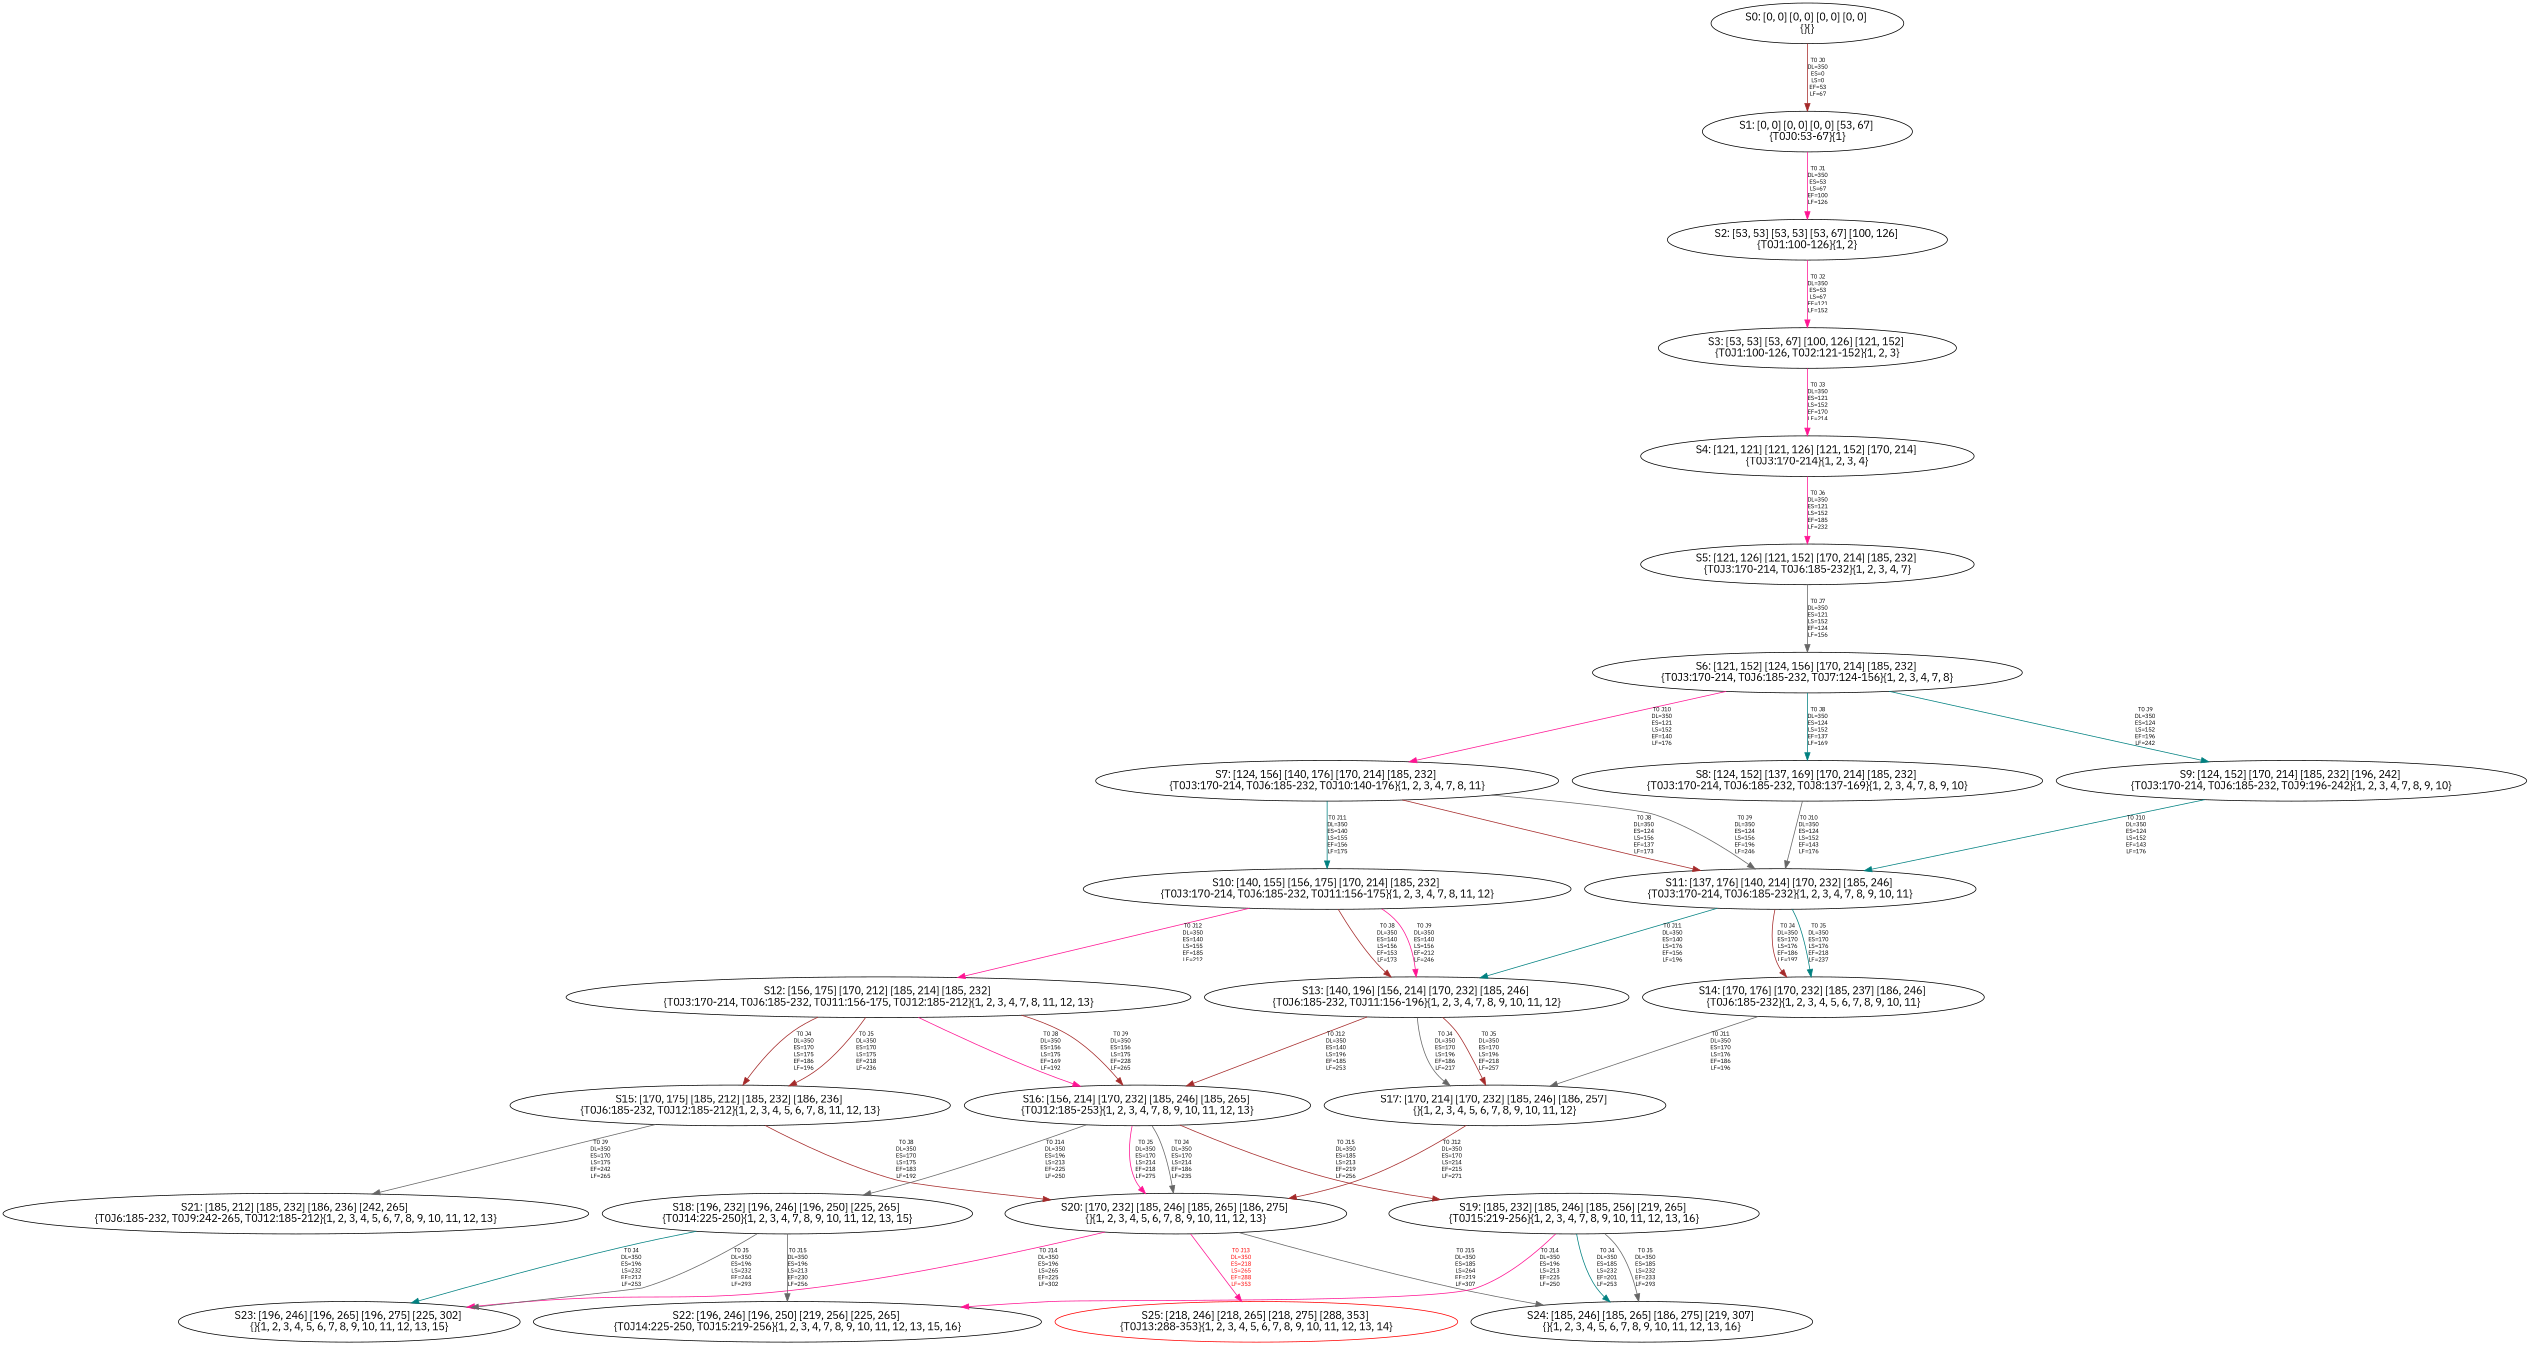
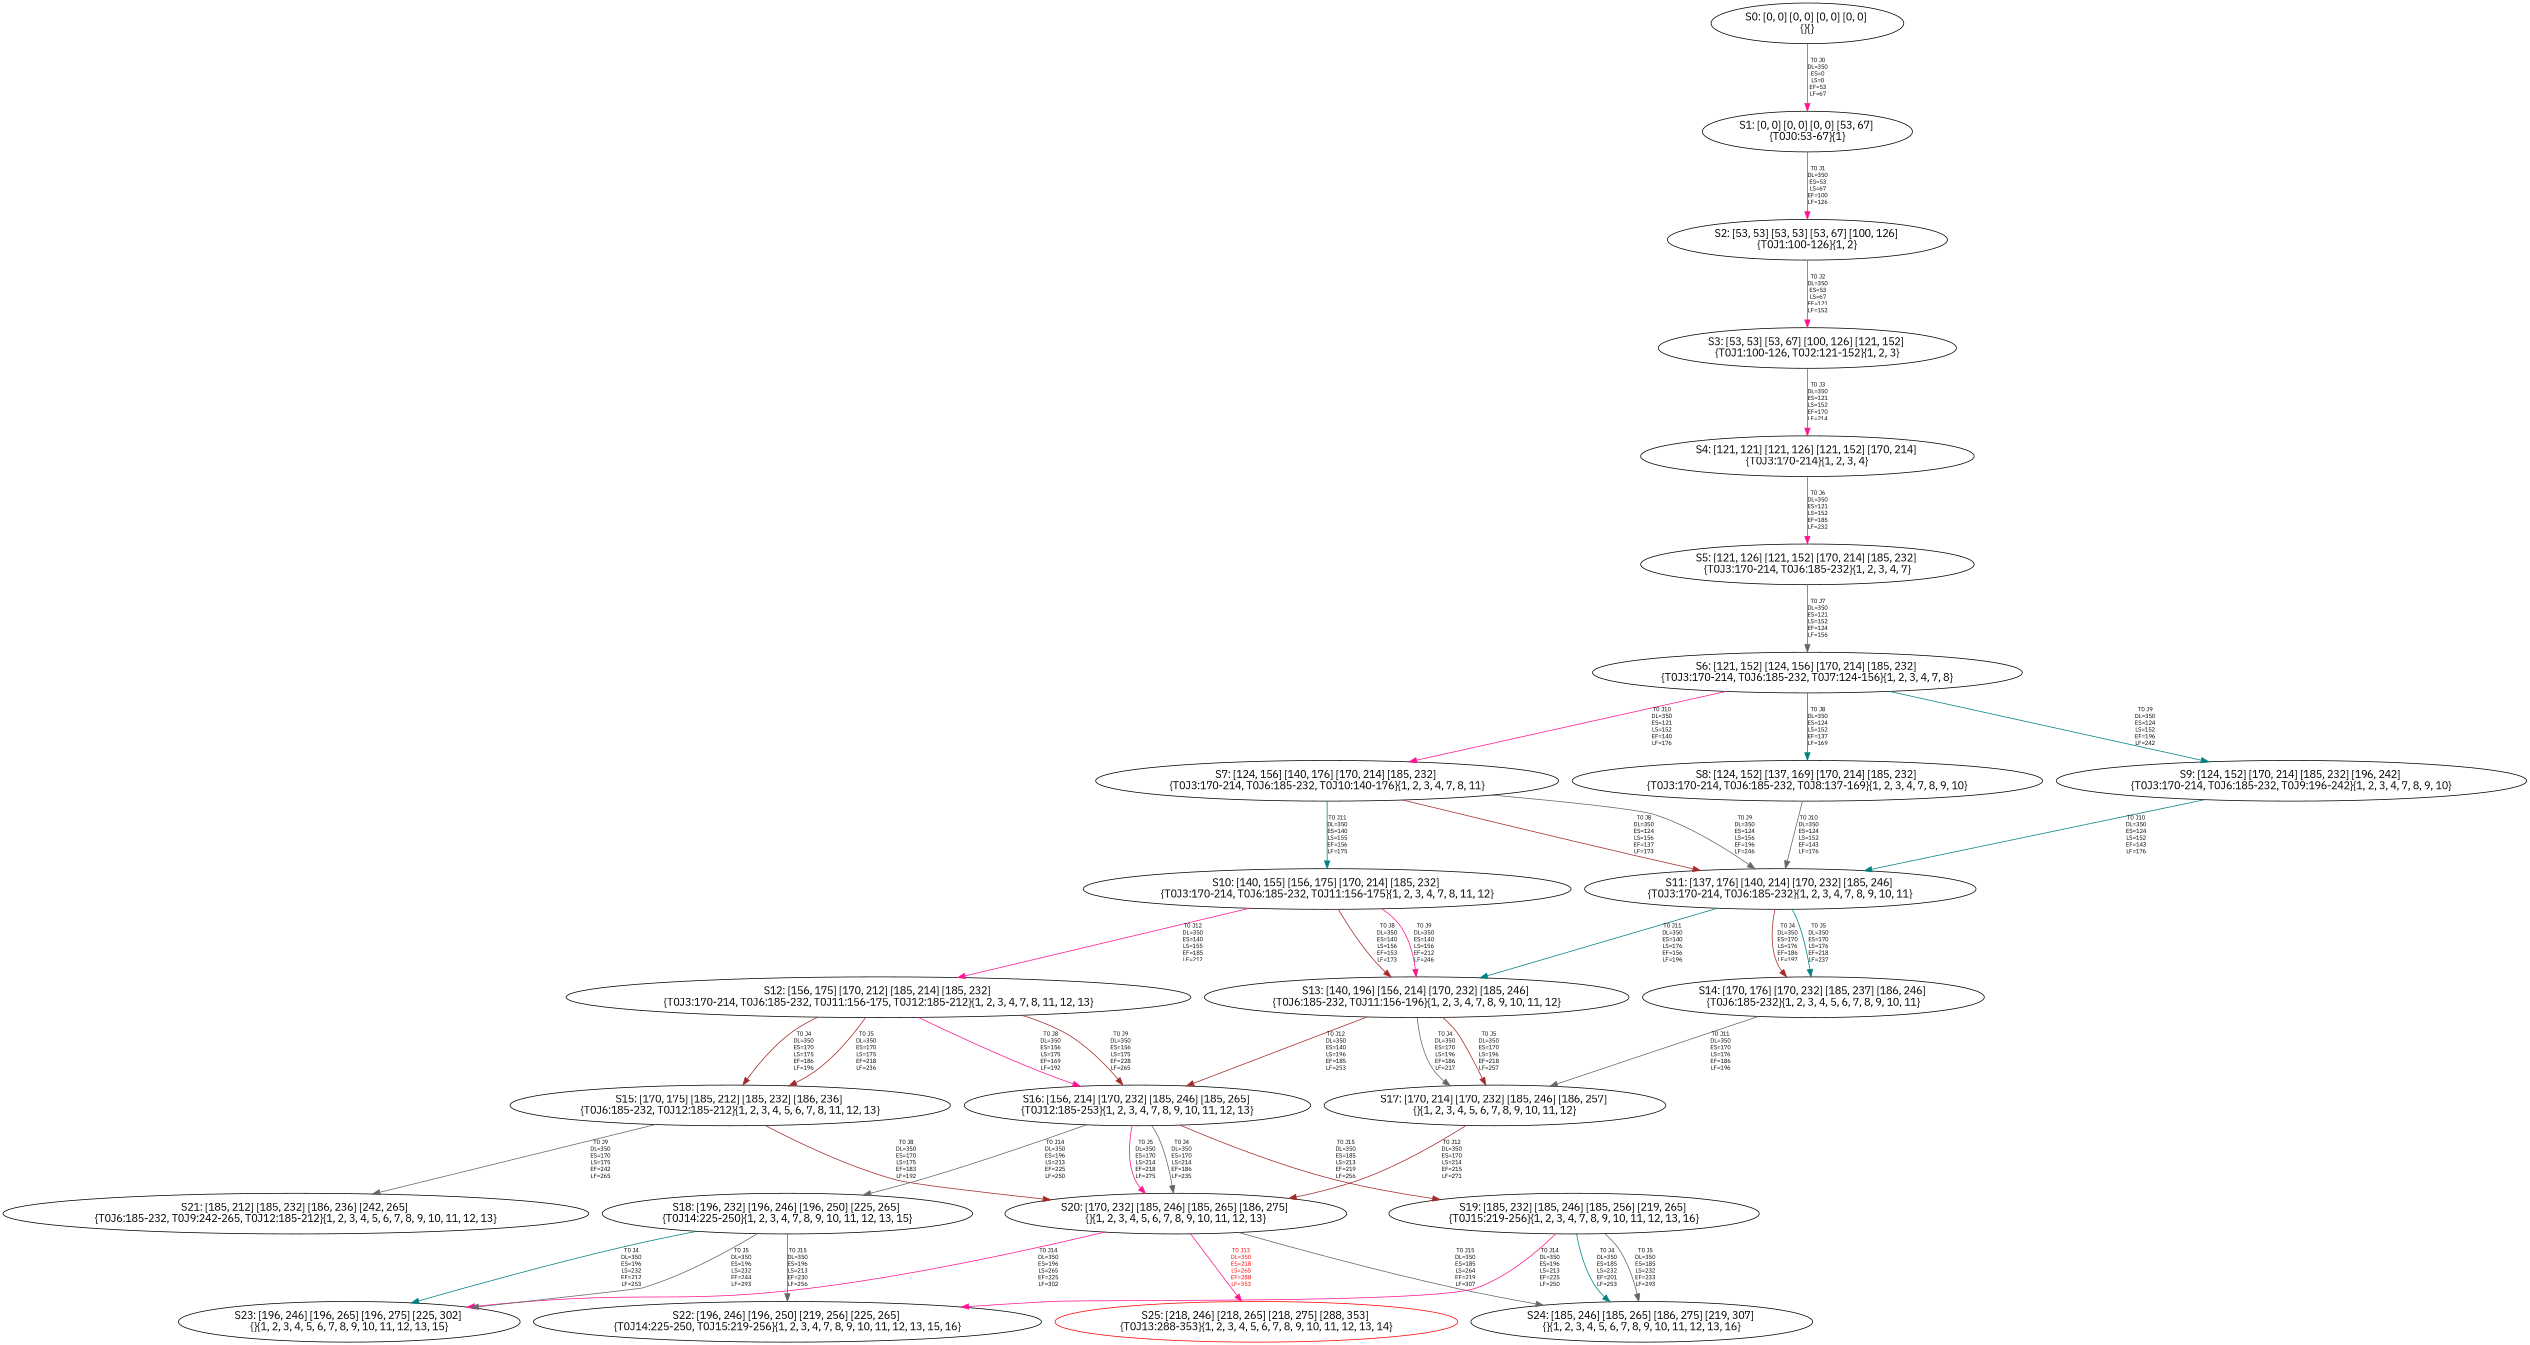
  digraph {
    fontname="IBM Plex Sans"
    node [fontname="IBM Plex Sans"]
    edge [fontsize=8 color=deeppink fontname="IBM Plex Sans"]
    n1 [label="S0: [0, 0] [0, 0] [0, 0] [0, 0] \n{}{}"]
    n2 [label="S1: [0, 0] [0, 0] [0, 0] [53, 67] \n{T0J0:53-67}{1}"]
    n3 [label="S2: [53, 53] [53, 53] [53, 67] [100, 126] \n{T0J1:100-126}{1, 2}"]
    n4 [label="S3: [53, 53] [53, 67] [100, 126] [121, 152] \n{T0J1:100-126, T0J2:121-152}{1, 2, 3}"]
    n5 [label="S4: [121, 121] [121, 126] [121, 152] [170, 214] \n{T0J3:170-214}{1, 2, 3, 4}"]
    n6 [label="S5: [121, 126] [121, 152] [170, 214] [185, 232] \n{T0J3:170-214, T0J6:185-232}{1, 2, 3, 4, 7}"]
    n7 [label="S6: [121, 152] [124, 156] [170, 214] [185, 232] \n{T0J3:170-214, T0J6:185-232, T0J7:124-156}{1, 2, 3, 4, 7, 8}"]
    n8 [label="S7: [124, 156] [140, 176] [170, 214] [185, 232] \n{T0J3:170-214, T0J6:185-232, T0J10:140-176}{1, 2, 3, 4, 7, 8, 11}"]
    n9 [label="S8: [124, 152] [137, 169] [170, 214] [185, 232] \n{T0J3:170-214, T0J6:185-232, T0J8:137-169}{1, 2, 3, 4, 7, 8, 9, 10}"]
    n10 [label="S9: [124, 152] [170, 214] [185, 232] [196, 242] \n{T0J3:170-214, T0J6:185-232, T0J9:196-242}{1, 2, 3, 4, 7, 8, 9, 10}"]
    n11 [label="S10: [140, 155] [156, 175] [170, 214] [185, 232] \n{T0J3:170-214, T0J6:185-232, T0J11:156-175}{1, 2, 3, 4, 7, 8, 11, 12}"]
    n12 [label="S11: [137, 176] [140, 214] [170, 232] [185, 246] \n{T0J3:170-214, T0J6:185-232}{1, 2, 3, 4, 7, 8, 9, 10, 11}"]
    n13 [label="S12: [156, 175] [170, 212] [185, 214] [185, 232] \n{T0J3:170-214, T0J6:185-232, T0J11:156-175, T0J12:185-212}{1, 2, 3, 4, 7, 8, 11, 12, 13}"]
    n14 [label="S13: [140, 196] [156, 214] [170, 232] [185, 246] \n{T0J6:185-232, T0J11:156-196}{1, 2, 3, 4, 7, 8, 9, 10, 11, 12}"]
    n15 [label="S14: [170, 176] [170, 232] [185, 237] [186, 246] \n{T0J6:185-232}{1, 2, 3, 4, 5, 6, 7, 8, 9, 10, 11}"]
    n16 [label="S15: [170, 175] [185, 212] [185, 232] [186, 236] \n{T0J6:185-232, T0J12:185-212}{1, 2, 3, 4, 5, 6, 7, 8, 11, 12, 13}"]
    n17 [label="S16: [156, 214] [170, 232] [185, 246] [185, 265] \n{T0J12:185-253}{1, 2, 3, 4, 7, 8, 9, 10, 11, 12, 13}"]
    n18 [label="S17: [170, 214] [170, 232] [185, 246] [186, 257] \n{}{1, 2, 3, 4, 5, 6, 7, 8, 9, 10, 11, 12}"]
    n19 [label="S20: [170, 232] [185, 246] [185, 265] [186, 275] \n{}{1, 2, 3, 4, 5, 6, 7, 8, 9, 10, 11, 12, 13}"]
    n20 [label="S21: [185, 212] [185, 232] [186, 236] [242, 265] \n{T0J6:185-232, T0J9:242-265, T0J12:185-212}{1, 2, 3, 4, 5, 6, 7, 8, 9, 10, 11, 12, 13}"]
    n21 [label="S18: [196, 232] [196, 246] [196, 250] [225, 265] \n{T0J14:225-250}{1, 2, 3, 4, 7, 8, 9, 10, 11, 12, 13, 15}"]
    n22 [label="S19: [185, 232] [185, 246] [185, 256] [219, 265] \n{T0J15:219-256}{1, 2, 3, 4, 7, 8, 9, 10, 11, 12, 13, 16}"]
    n23 [label="S22: [196, 246] [196, 250] [219, 256] [225, 265] \n{T0J14:225-250, T0J15:219-256}{1, 2, 3, 4, 7, 8, 9, 10, 11, 12, 13, 15, 16}"]
    n24 [label="S23: [196, 246] [196, 265] [196, 275] [225, 302] \n{}{1, 2, 3, 4, 5, 6, 7, 8, 9, 10, 11, 12, 13, 15}"]
    n25 [label="S24: [185, 246] [185, 265] [186, 275] [219, 307] \n{}{1, 2, 3, 4, 5, 6, 7, 8, 9, 10, 11, 12, 13, 16}"]
    n26 [color=Red label="S25: [218, 246] [218, 265] [218, 275] [288, 353] \n{T0J13:288-353}{1, 2, 3, 4, 5, 6, 7, 8, 9, 10, 11, 12, 13, 14}"]
-   n1 -> n2 [label="T0 J0\nDL=350\nES=0\nLS=0\nEF=53\nLF=67" color=brown]
+   n1 -> n2 [label="T0 J0\nDL=350\nES=0\nLS=0\nEF=53\nLF=67"]
    n2 -> n3 [label="T0 J1\nDL=350\nES=53\nLS=67\nEF=100\nLF=126"]
    n3 -> n4 [label="T0 J2\nDL=350\nES=53\nLS=67\nEF=121\nLF=152"]
    n4 -> n5 [label="T0 J3\nDL=350\nES=121\nLS=152\nEF=170\nLF=214"]
    n5 -> n6 [label="T0 J6\nDL=350\nES=121\nLS=152\nEF=185\nLF=232"]
    n6 -> n7 [label="T0 J7\nDL=350\nES=121\nLS=152\nEF=124\nLF=156" color=gray40]
    n7 -> n8 [label="T0 J10\nDL=350\nES=121\nLS=152\nEF=140\nLF=176"]
    n7 -> n9 [label="T0 J8\nDL=350\nES=124\nLS=152\nEF=137\nLF=169" color=teal]
    n7 -> n10 [label="T0 J9\nDL=350\nES=124\nLS=152\nEF=196\nLF=242" color=teal]
    n8 -> n11 [label="T0 J11\nDL=350\nES=140\nLS=155\nEF=156\nLF=175" color=teal]
    n8 -> n12 [label="T0 J8\nDL=350\nES=124\nLS=156\nEF=137\nLF=173" color=brown]
    n8 -> n12 [label="T0 J9\nDL=350\nES=124\nLS=156\nEF=196\nLF=246" color=gray40]
    n9 -> n12 [label="T0 J10\nDL=350\nES=124\nLS=152\nEF=143\nLF=176" color=gray40]
    n10 -> n12 [label="T0 J10\nDL=350\nES=124\nLS=152\nEF=143\nLF=176" color=teal]
    n11 -> n13 [label="T0 J12\nDL=350\nES=140\nLS=155\nEF=185\nLF=212"]
    n11 -> n14 [label="T0 J8\nDL=350\nES=140\nLS=156\nEF=153\nLF=173" color=brown]
    n11 -> n14 [label="T0 J9\nDL=350\nES=140\nLS=156\nEF=212\nLF=246"]
    n12 -> n14 [label="T0 J11\nDL=350\nES=140\nLS=176\nEF=156\nLF=196" color=teal]
    n12 -> n15 [label="T0 J4\nDL=350\nES=170\nLS=176\nEF=186\nLF=197" color=brown]
    n12 -> n15 [label="T0 J5\nDL=350\nES=170\nLS=176\nEF=218\nLF=237" color=teal]
    n13 -> n16 [label="T0 J4\nDL=350\nES=170\nLS=175\nEF=186\nLF=196" color=brown]
    n13 -> n16 [label="T0 J5\nDL=350\nES=170\nLS=175\nEF=218\nLF=236" color=brown]
    n13 -> n17 [label="T0 J8\nDL=350\nES=156\nLS=175\nEF=169\nLF=192"]
    n13 -> n17 [label="T0 J9\nDL=350\nES=156\nLS=175\nEF=228\nLF=265" color=brown]
    n14 -> n17 [label="T0 J12\nDL=350\nES=140\nLS=196\nEF=185\nLF=253" color=brown]
    n14 -> n18 [label="T0 J4\nDL=350\nES=170\nLS=196\nEF=186\nLF=217" color=gray40]
    n14 -> n18 [label="T0 J5\nDL=350\nES=170\nLS=196\nEF=218\nLF=257" color=brown]
    n15 -> n18 [label="T0 J11\nDL=350\nES=170\nLS=176\nEF=186\nLF=196" color=gray40]
    n16 -> n19 [label="T0 J8\nDL=350\nES=170\nLS=175\nEF=183\nLF=192" color=brown]
    n16 -> n20 [label="T0 J9\nDL=350\nES=170\nLS=175\nEF=242\nLF=265" color=gray40]
    n17 -> n19 [label="T0 J4\nDL=350\nES=170\nLS=214\nEF=186\nLF=235" color=gray40]
    n17 -> n19 [label="T0 J5\nDL=350\nES=170\nLS=214\nEF=218\nLF=275"]
    n17 -> n21 [label="T0 J14\nDL=350\nES=196\nLS=213\nEF=225\nLF=250" color=gray40]
    n17 -> n22 [label="T0 J15\nDL=350\nES=185\nLS=213\nEF=219\nLF=256" color=brown]
    n18 -> n19 [label="T0 J12\nDL=350\nES=170\nLS=214\nEF=215\nLF=271" color=brown]
    n19 -> n24 [label="T0 J14\nDL=350\nES=196\nLS=265\nEF=225\nLF=302"]
    n19 -> n25 [label="T0 J15\nDL=350\nES=185\nLS=264\nEF=219\nLF=307" color=gray40]
    n19 -> n26 [fontcolor=Red label="T0 J13\nDL=350\nES=218\nLS=265\nEF=288\nLF=353"]
    n21 -> n23 [label="T0 J15\nDL=350\nES=196\nLS=213\nEF=230\nLF=256" color=gray40]
    n21 -> n24 [label="T0 J4\nDL=350\nES=196\nLS=232\nEF=212\nLF=253" color=teal]
    n21 -> n24 [label="T0 J5\nDL=350\nES=196\nLS=232\nEF=244\nLF=293" color=gray40]
    n22 -> n23 [label="T0 J14\nDL=350\nES=196\nLS=213\nEF=225\nLF=250"]
    n22 -> n25 [label="T0 J4\nDL=350\nES=185\nLS=232\nEF=201\nLF=253" color=teal]
    n22 -> n25 [label="T0 J5\nDL=350\nES=185\nLS=232\nEF=233\nLF=293" color=gray40]
  }
